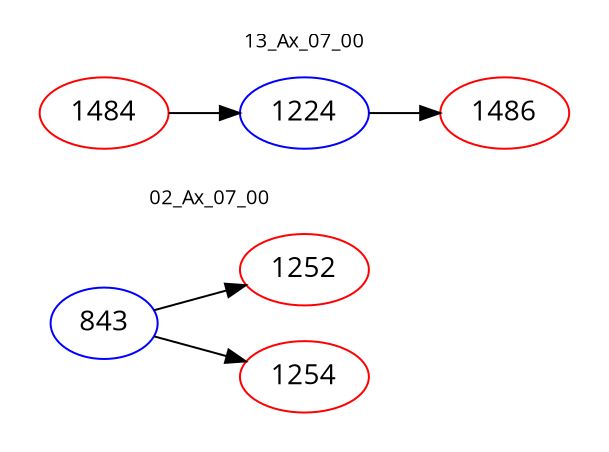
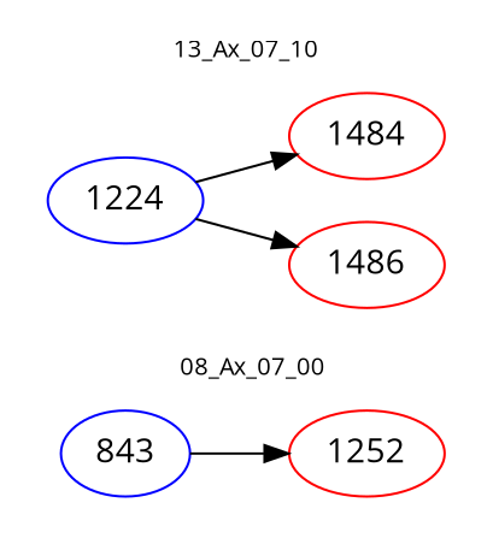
  digraph {
    fontname="Open Sans"
    rankdir=LR
    node [color=red fontname="Open Sans"]
    edge [color=black fontname="Open Sans"]
    n1 [color=blue label=843]
-   n2 [label=1254]
    n3 [label=1252]
    n4 [color=blue label=1224]
    n5 [label=1486]
    n6 [label=1484]
    subgraph cluster_1 {
      color=white
      fontsize=10
-     label="02_Ax_07_00"
+     label="08_Ax_07_00"
      n1
-     n2
      n3
    }
    subgraph cluster_2 {
      color=white
      fontsize=10
-     label="13_Ax_07_00"
+     label="13_Ax_07_10"
      n4
      n5
      n6
    }
-   n1 -> n2
    n1 -> n3
    n4 -> n5
-   n6 -> n4
+   n4 -> n6
  }
